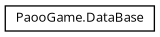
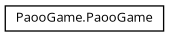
  digraph {
    rankdir=LR
    fontname="Open Sans"
-   n1 [color=black fillcolor=white fontname="Open Sans" fontsize=10 height=0.2 label="PaooGame.DataBase" shape=record style=filled width=0.4]
+   n1 [color=black fillcolor=white fontname="Open Sans" fontsize=10 height=0.2 label="PaooGame.PaooGame" shape=record style=filled width=0.4]
  }
